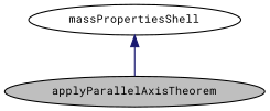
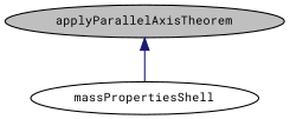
  digraph {
    rankdir=TB
    fontname="Roboto Mono"
    node [color=black fontname="Roboto Mono" fontsize=10 shape=ellipse]
    n1 [fillcolor=grey75 fontcolor=black height=0.2 label=applyParallelAxisTheorem style=filled width=0.4]
    n2 [height=0.2 label=massPropertiesShell width=0.4]
-   n2 -> n1 [color=midnightblue dir=back fontname="Roboto Mono" fontsize=10 labelfontname=FreeSans labelfontsize=10 style=solid]
+   n1 -> n2 [color=midnightblue dir=back fontname="Roboto Mono" fontsize=10 labelfontname=FreeSans labelfontsize=10 style=solid]
  }
